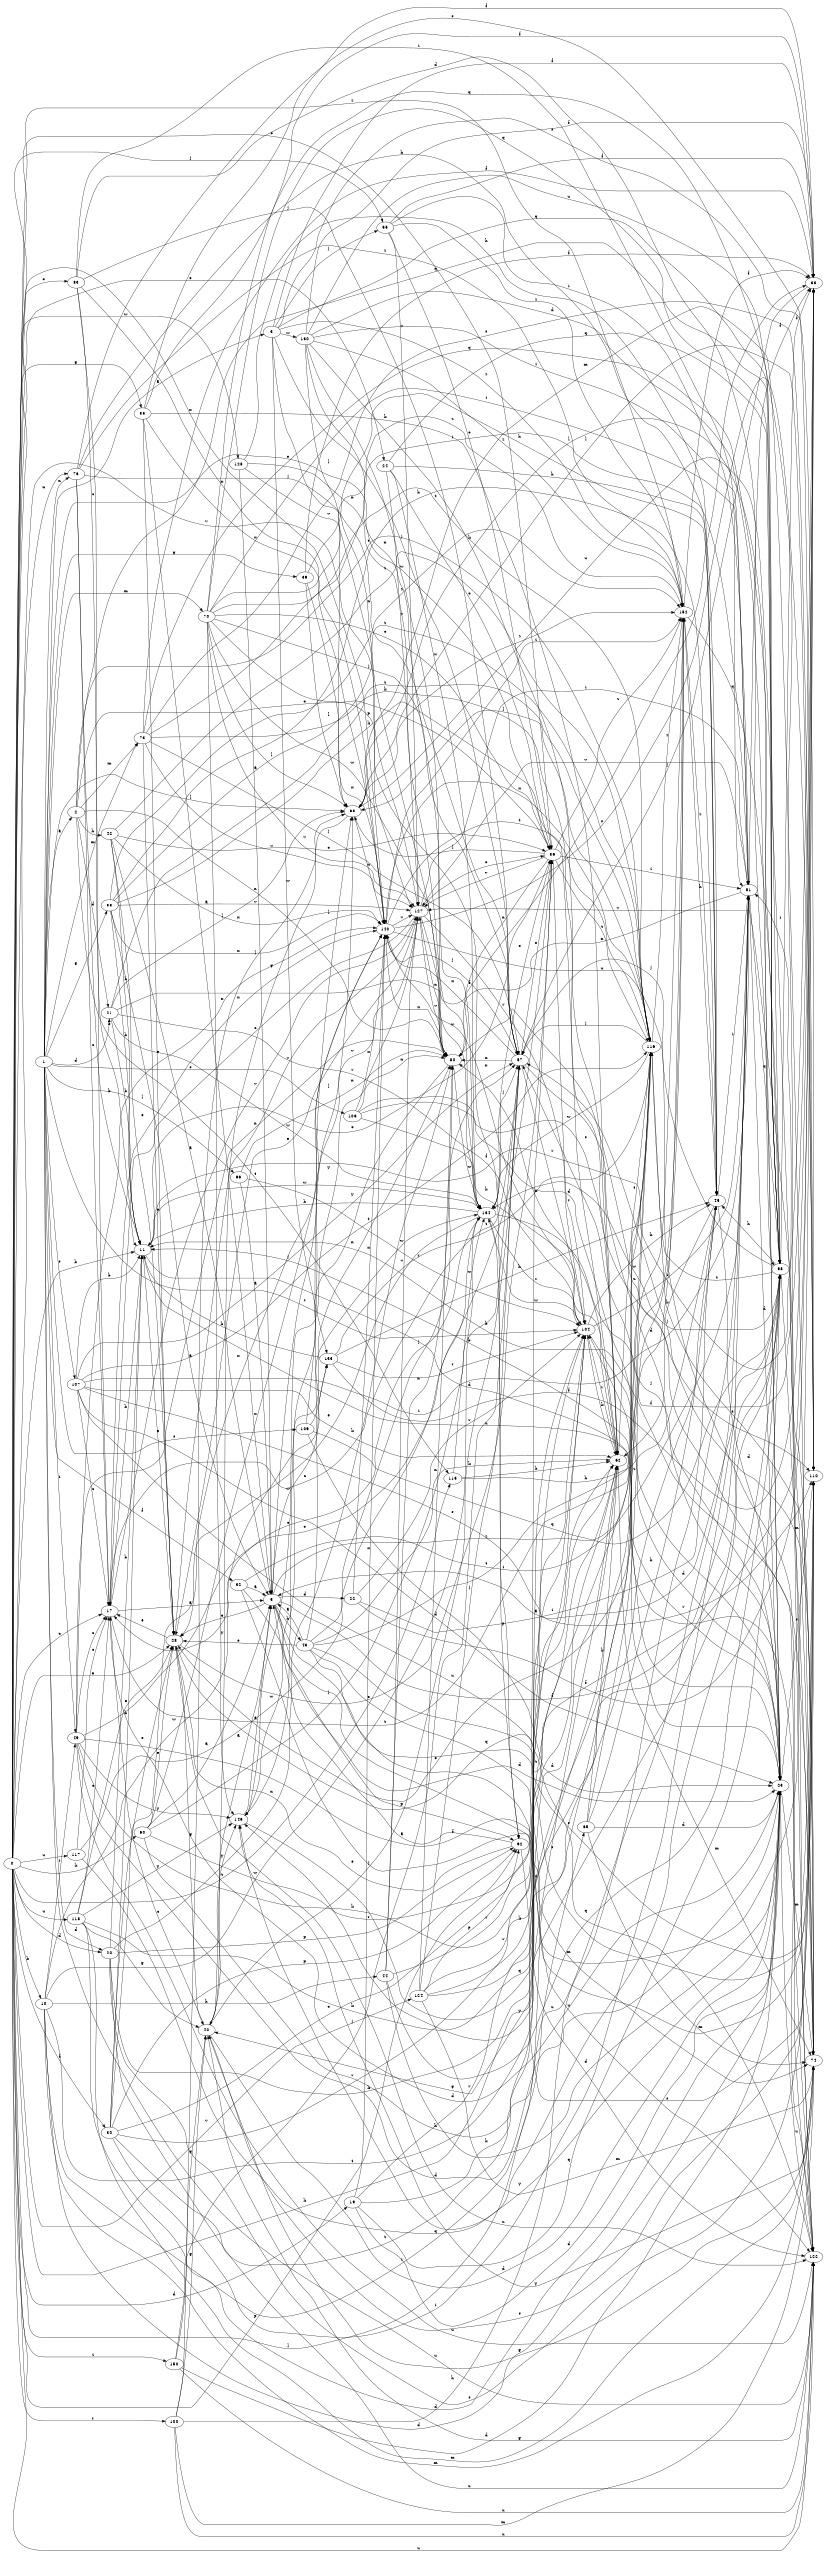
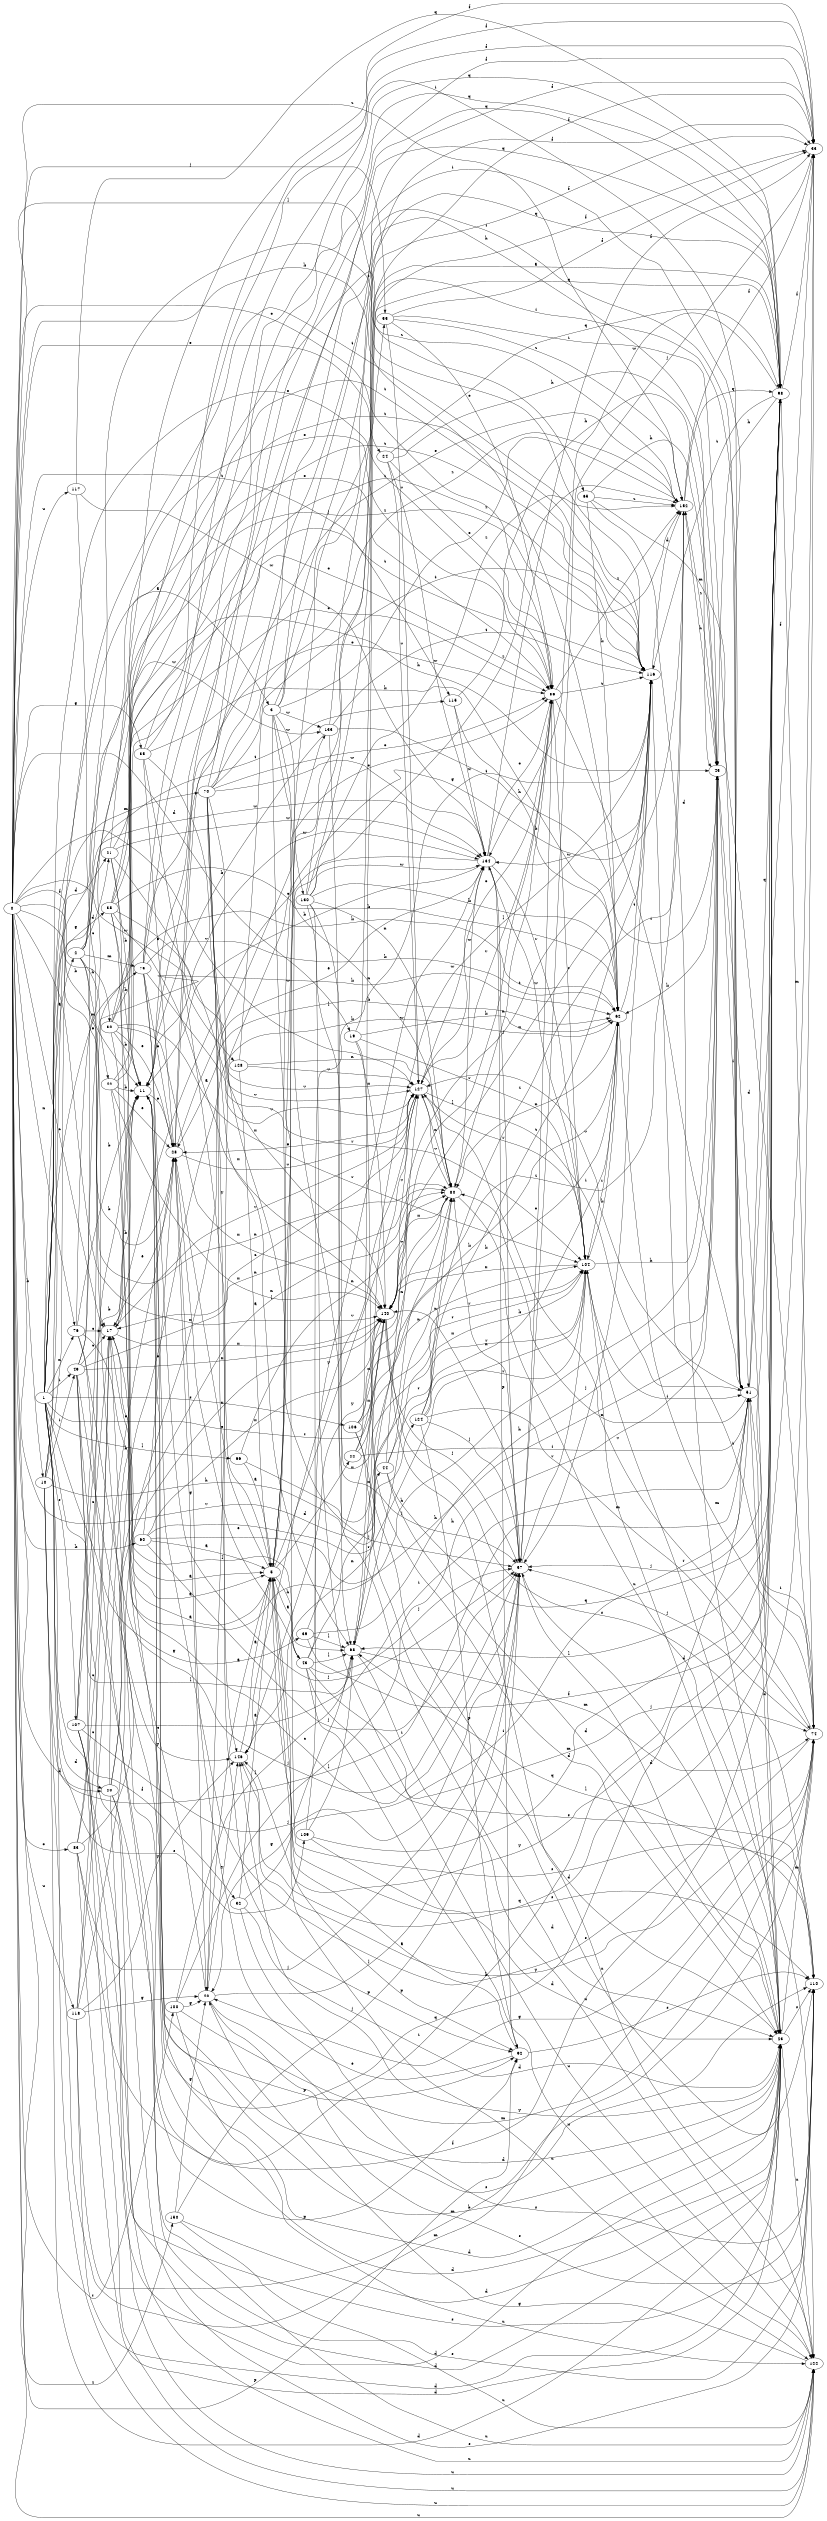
  strict digraph {
    fontname="DejaVu Serif"
    rankdir=LR
    node [fontname="DejaVu Serif"]
    edge [fontname="DejaVu Serif"]
    0
    10
    11
    17
    19
    20
    24
    28
    30
    35
    55
    60
    62
    65
    76
    83
    86
    92
    100
    115
    117
    118
    122
    124
    127
    128
    140
    150
    152
    49
    116
    133
    23
    44
    51
    74
    134
    33
    5
    104
    98
    80
    110
    45
    40
    57
    68
    146
    1
    2
    3
    21
    32
    38
    39
    66
    70
    73
    106
    107
    109
    42
    130
    22
    43
    0 -> 10 [label=b]
    0 -> 11 [label=b]
    0 -> 17 [label=c]
    0 -> 19 [label=d]
    0 -> 20 [label=d]
    0 -> 24 [label=e]
    0 -> 28 [label=e]
    0 -> 30 [label=f]
    0 -> 35 [label=g]
    0 -> 55 [label=j]
    0 -> 60 [label=k]
    0 -> 62 [label=k]
    0 -> 65 [label=l]
    0 -> 76 [label=n]
    0 -> 83 [label=o]
    0 -> 86 [label=o]
    0 -> 92 [label=p]
    0 -> 100 [label=r]
    0 -> 115 [label=t]
    0 -> 117 [label=u]
    0 -> 118 [label=u]
    0 -> 122 [label=u]
    0 -> 124 [label=v]
    0 -> 127 [label=v]
    0 -> 128 [label=w]
    0 -> 140 [label=x]
    0 -> 150 [label=z]
    0 -> 152 [label=z]
    10 -> 49 [label=i]
    10 -> 116 [label=t]
    10 -> 133 [label=w]
    10 -> 23 [label=d]
    10 -> 44 [label=h]
    10 -> 51 [label=i]
    10 -> 74 [label=m]
    10 -> 134 [label=w]
    11 -> 28 [label=e]
    11 -> 86 [label=o]
    11 -> 122 [label=u]
    11 -> 23 [label=d]
    11 -> 134 [label=w]
    11 -> 33 [label=f]
    17 -> 11 [label=b]
    17 -> 127 [label=v]
    17 -> 140 [label=x]
    17 -> 116 [label=t]
    17 -> 23 [label=d]
    17 -> 5 [label=a]
    19 -> 62 [label=k]
    19 -> 140 [label=x]
    19 -> 23 [label=d]
    19 -> 104 [label=r]
    19 -> 98 [label=q]
    20 -> 11 [label=b]
    20 -> 62 [label=k]
    20 -> 92 [label=p]
    20 -> 122 [label=u]
    20 -> 80 [label=n]
    20 -> 110 [label=s]
    24 -> 86 [label=o]
    24 -> 127 [label=v]
    24 -> 134 [label=w]
    24 -> 98 [label=q]
    24 -> 45 [label=h]
    28 -> 17 [label=e]
    28 -> 86 [label=o]
-   28 -> 122 [label=u]
    28 -> 127 [label=v]
    28 -> 98 [label=q]
    28 -> 40 [label=g]
    30 -> 11 [label=b]
    30 -> 28 [label=e]
    30 -> 86 [label=o]
    30 -> 92 [label=p]
    30 -> 140 [label=x]
    30 -> 116 [label=t]
    30 -> 51 [label=i]
    30 -> 104 [label=r]
    35 -> 28 [label=e]
    35 -> 62 [label=k]
    35 -> 140 [label=x]
    35 -> 33 [label=f]
    35 -> 5 [label=a]
    35 -> 98 [label=q]
    55 -> 86 [label=o]
    55 -> 127 [label=v]
    55 -> 152 [label=z]
    55 -> 51 [label=i]
    55 -> 33 [label=f]
    60 -> 28 [label=e]
    60 -> 140 [label=x]
    60 -> 5 [label=a]
    60 -> 104 [label=r]
    60 -> 45 [label=h]
    60 -> 57 [label=j]
    62 -> 116 [label=t]
    62 -> 74 [label=m]
    62 -> 104 [label=r]
    62 -> 80 [label=n]
    65 -> 62 [label=k]
    65 -> 152 [label=z]
    65 -> 23 [label=d]
    65 -> 74 [label=m]
    65 -> 45 [label=h]
    76 -> 11 [label=b]
    76 -> 17 [label=c]
    76 -> 152 [label=z]
    76 -> 110 [label=s]
    76 -> 45 [label=h]
    76 -> 57 [label=j]
    83 -> 11 [label=b]
    83 -> 17 [label=c]
    83 -> 140 [label=x]
    83 -> 23 [label=d]
    83 -> 51 [label=i]
    83 -> 57 [label=j]
    86 -> 127 [label=v]
    86 -> 152 [label=z]
    86 -> 116 [label=t]
    86 -> 51 [label=i]
    86 -> 104 [label=r]
    86 -> 80 [label=n]
    86 -> 68 [label=l]
    92 -> 28 [label=e]
    92 -> 5 [label=a]
    92 -> 110 [label=s]
    100 -> 122 [label=u]
    100 -> 74 [label=m]
    100 -> 45 [label=h]
    100 -> 40 [label=g]
    100 -> 68 [label=l]
    115 -> 62 [label=k]
    115 -> 134 [label=w]
    115 -> 45 [label=h]
    117 -> 17 [label=c]
    117 -> 134 [label=w]
    117 -> 98 [label=q]
    118 -> 17 [label=c]
    118 -> 28 [label=e]
    118 -> 62 [label=k]
    118 -> 23 [label=d]
    118 -> 74 [label=m]
    118 -> 40 [label=g]
    118 -> 146 [label=y]
    122 -> 40 [label=g]
    124 -> 62 [label=k]
    124 -> 92 [label=p]
    124 -> 116 [label=t]
    124 -> 74 [label=m]
    124 -> 104 [label=r]
    124 -> 80 [label=n]
    124 -> 57 [label=j]
    127 -> 17 [label=c]
    127 -> 28 [label=e]
    127 -> 86 [label=o]
    127 -> 51 [label=i]
    127 -> 134 [label=w]
    127 -> 104 [label=r]
    127 -> 80 [label=n]
    127 -> 146 [label=y]
    128 -> 127 [label=v]
    128 -> 5 [label=a]
    128 -> 80 [label=n]
    128 -> 45 [label=h]
    140 -> 122 [label=u]
    140 -> 127 [label=v]
    140 -> 152 [label=z]
    140 -> 116 [label=t]
    140 -> 110 [label=s]
    140 -> 57 [label=j]
    150 -> 122 [label=u]
    150 -> 23 [label=d]
    150 -> 40 [label=g]
    150 -> 57 [label=j]
    152 -> 28 [label=e]
    152 -> 33 [label=f]
    152 -> 98 [label=q]
    152 -> 45 [label=h]
    152 -> 40 [label=g]
    49 -> 17 [label=c]
    49 -> 62 [label=k]
    49 -> 86 [label=o]
    49 -> 122 [label=u]
    49 -> 140 [label=x]
    49 -> 23 [label=d]
    49 -> 33 [label=f]
    49 -> 80 [label=n]
    49 -> 146 [label=y]
    116 -> 140 [label=x]
-   116 -> 152 [label=z]
+   116 -> 152 [label=d]
    116 -> 134 [label=w]
    116 -> 57 [label=j]
    116 -> 68 [label=l]
    133 -> 11 [label=b]
    133 -> 116 [label=t]
    133 -> 33 [label=f]
    133 -> 104 [label=r]
    133 -> 45 [label=h]
    23 -> 11 [label=b]
    23 -> 122 [label=u]
    23 -> 74 [label=m]
    23 -> 104 [label=r]
    23 -> 110 [label=s]
    23 -> 57 [label=j]
    23 -> 146 [label=y]
    44 -> 127 [label=v]
    44 -> 23 [label=d]
    44 -> 104 [label=r]
    44 -> 98 [label=q]
    44 -> 80 [label=n]
    51 -> 127 [label=v]
    51 -> 23 [label=d]
    51 -> 33 [label=f]
    51 -> 98 [label=q]
    51 -> 80 [label=n]
    74 -> 11 [label=b]
    74 -> 127 [label=v]
    74 -> 116 [label=t]
    74 -> 51 [label=i]
    74 -> 40 [label=g]
    74 -> 57 [label=j]
    74 -> 146 [label=y]
    134 -> 11 [label=b]
    134 -> 17 [label=c]
    134 -> 28 [label=e]
    134 -> 86 [label=o]
    134 -> 92 [label=p]
    134 -> 33 [label=f]
    134 -> 104 [label=r]
    134 -> 57 [label=j]
    33 -> 57 [label=j]
    5 -> 28 [label=e]
    5 -> 92 [label=p]
    5 -> 122 [label=u]
    5 -> 127 [label=v]
    5 -> 152 [label=z]
    5 -> 133 [label=w]
    5 -> 33 [label=f]
    5 -> 110 [label=s]
    5 -> 22 [label=d]
    5 -> 43 [label=h]
    104 -> 62 [label=k]
    104 -> 140 [label=x]
    104 -> 23 [label=d]
    104 -> 51 [label=i]
    104 -> 134 [label=w]
    104 -> 45 [label=h]
    98 -> 116 [label=t]
    98 -> 74 [label=m]
    98 -> 134 [label=w]
    98 -> 33 [label=f]
    98 -> 5 [label=a]
    98 -> 45 [label=h]
    98 -> 57 [label=j]
    98 -> 68 [label=l]
    98 -> 146 [label=y]
    80 -> 122 [label=u]
    80 -> 127 [label=v]
    80 -> 140 [label=x]
    80 -> 134 [label=w]
    80 -> 146 [label=y]
    110 -> 68 [label=l]
    45 -> 62 [label=k]
    45 -> 152 [label=z]
    45 -> 23 [label=d]
    45 -> 51 [label=i]
    40 -> 17 [label=c]
    40 -> 23 [label=d]
    40 -> 5 [label=a]
    40 -> 110 [label=s]
    40 -> 57 [label=j]
    40 -> 146 [label=y]
    57 -> 17 [label=c]
    57 -> 86 [label=o]
    57 -> 140 [label=x]
    57 -> 23 [label=d]
    57 -> 104 [label=r]
    57 -> 80 [label=n]
    68 -> 122 [label=u]
    68 -> 140 [label=x]
    68 -> 152 [label=z]
    68 -> 74 [label=m]
    68 -> 40 [label=g]
    146 -> 5 [label=a]
    146 -> 98 [label=q]
    146 -> 80 [label=n]
    1 -> 20 [label=d]
    1 -> 76 [label=n]
    1 -> 86 [label=o]
    1 -> 122 [label=u]
    1 -> 49 [label=i]
    1 -> 104 [label=r]
    1 -> 68 [label=l]
    1 -> 2 [label=a]
    1 -> 3 [label=a]
    1 -> 21 [label=d]
    1 -> 32 [label=f]
    1 -> 38 [label=g]
    1 -> 39 [label=g]
    1 -> 66 [label=l]
    1 -> 70 [label=m]
    1 -> 73 [label=m]
    1 -> 106 [label=s]
    1 -> 107 [label=s]
    1 -> 109 [label=s]
    2 -> 86 [label=o]
    2 -> 115 [label=t]
    2 -> 116 [label=t]
    2 -> 98 [label=q]
    2 -> 80 [label=n]
    2 -> 21 [label=d]
    2 -> 73 [label=m]
    2 -> 42 [label=h]
    3 -> 55 [label=j]
    3 -> 152 [label=z]
    3 -> 133 [label=w]
    3 -> 33 [label=f]
    3 -> 98 [label=q]
    3 -> 80 [label=n]
    3 -> 110 [label=s]
    3 -> 57 [label=j]
    3 -> 130 [label=w]
    21 -> 11 [label=b]
    21 -> 116 [label=t]
    21 -> 134 [label=w]
    21 -> 33 [label=f]
    21 -> 104 [label=r]
    21 -> 68 [label=l]
    32 -> 23 [label=d]
    32 -> 51 [label=i]
    32 -> 5 [label=a]
    32 -> 110 [label=s]
    38 -> 11 [label=b]
    38 -> 62 [label=k]
    38 -> 127 [label=v]
    38 -> 140 [label=x]
    38 -> 152 [label=z]
    38 -> 116 [label=t]
    38 -> 5 [label=a]
    38 -> 45 [label=h]
    39 -> 140 [label=x]
    39 -> 33 [label=f]
    39 -> 45 [label=h]
    39 -> 68 [label=l]
    66 -> 5 [label=a]
    66 -> 104 [label=r]
    66 -> 80 [label=n]
    70 -> 86 [label=o]
    70 -> 92 [label=p]
    70 -> 127 [label=v]
    70 -> 152 [label=z]
    70 -> 116 [label=t]
    70 -> 51 [label=i]
    70 -> 134 [label=w]
-   70 -> 33 [label=f]
    70 -> 98 [label=q]
    70 -> 57 [label=j]
    70 -> 68 [label=l]
    70 -> 146 [label=y]
    73 -> 28 [label=e]
    73 -> 62 [label=k]
    73 -> 127 [label=v]
    73 -> 51 [label=i]
    73 -> 33 [label=f]
    73 -> 98 [label=q]
    73 -> 110 [label=s]
    73 -> 57 [label=j]
    106 -> 62 [label=k]
    106 -> 140 [label=x]
    106 -> 23 [label=d]
    106 -> 80 [label=n]
    106 -> 110 [label=s]
    107 -> 11 [label=b]
    107 -> 17 [label=c]
    107 -> 62 [label=k]
    107 -> 122 [label=u]
-   107 -> 116 [label=t]
    107 -> 23 [label=d]
    107 -> 51 [label=i]
    107 -> 110 [label=s]
    107 -> 57 [label=j]
    109 -> 23 [label=d]
    109 -> 134 [label=w]
    109 -> 98 [label=q]
    109 -> 68 [label=l]
    42 -> 11 [label=b]
    42 -> 28 [label=e]
    42 -> 86 [label=o]
    42 -> 140 [label=x]
    42 -> 116 [label=t]
    42 -> 5 [label=a]
    130 -> 62 [label=k]
    130 -> 122 [label=u]
    130 -> 152 [label=z]
    130 -> 23 [label=d]
    130 -> 51 [label=i]
    130 -> 134 [label=w]
    130 -> 33 [label=f]
    130 -> 80 [label=n]
    130 -> 68 [label=l]
    22 -> 140 [label=x]
    22 -> 51 [label=i]
    22 -> 33 [label=f]
    22 -> 104 [label=r]
    43 -> 28 [label=e]
    43 -> 62 [label=k]
    43 -> 122 [label=u]
    43 -> 116 [label=t]
    43 -> 74 [label=m]
    43 -> 5 [label=a]
    43 -> 110 [label=s]
    43 -> 57 [label=j]
    43 -> 68 [label=l]
  }
